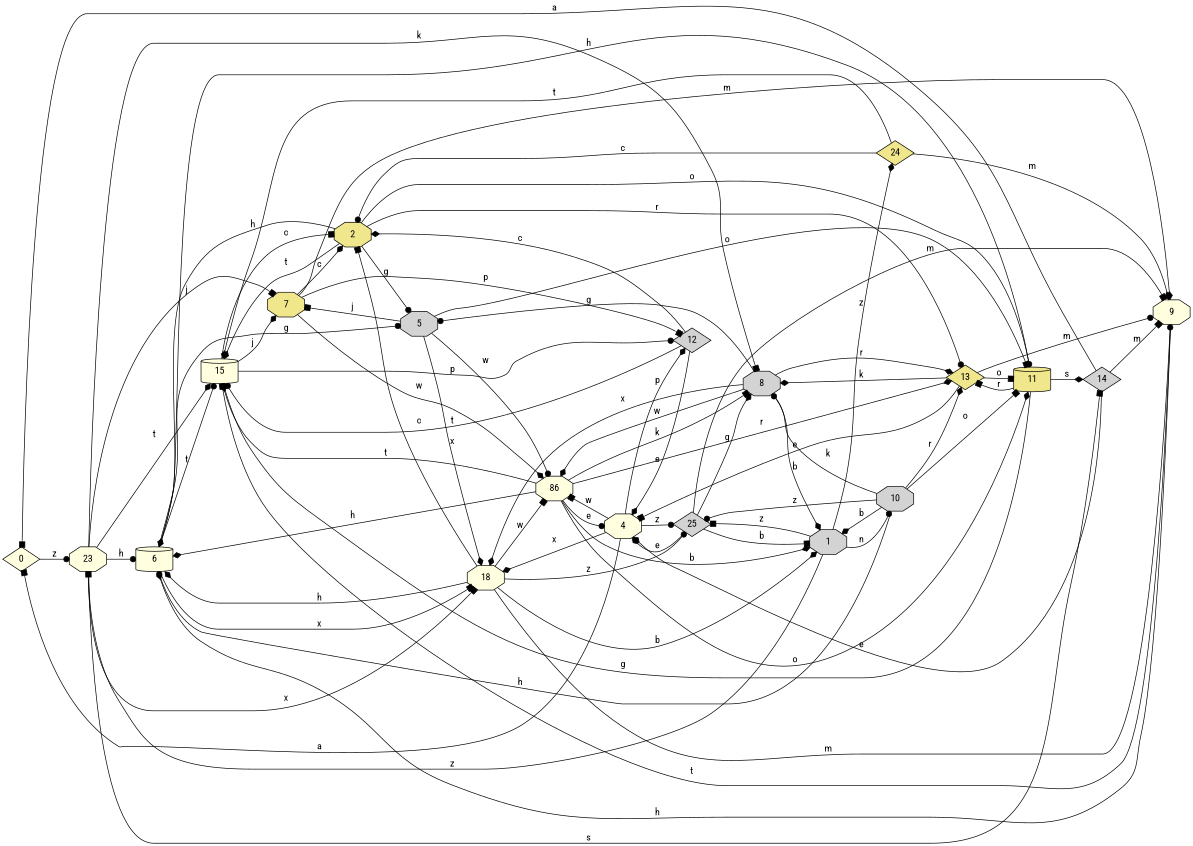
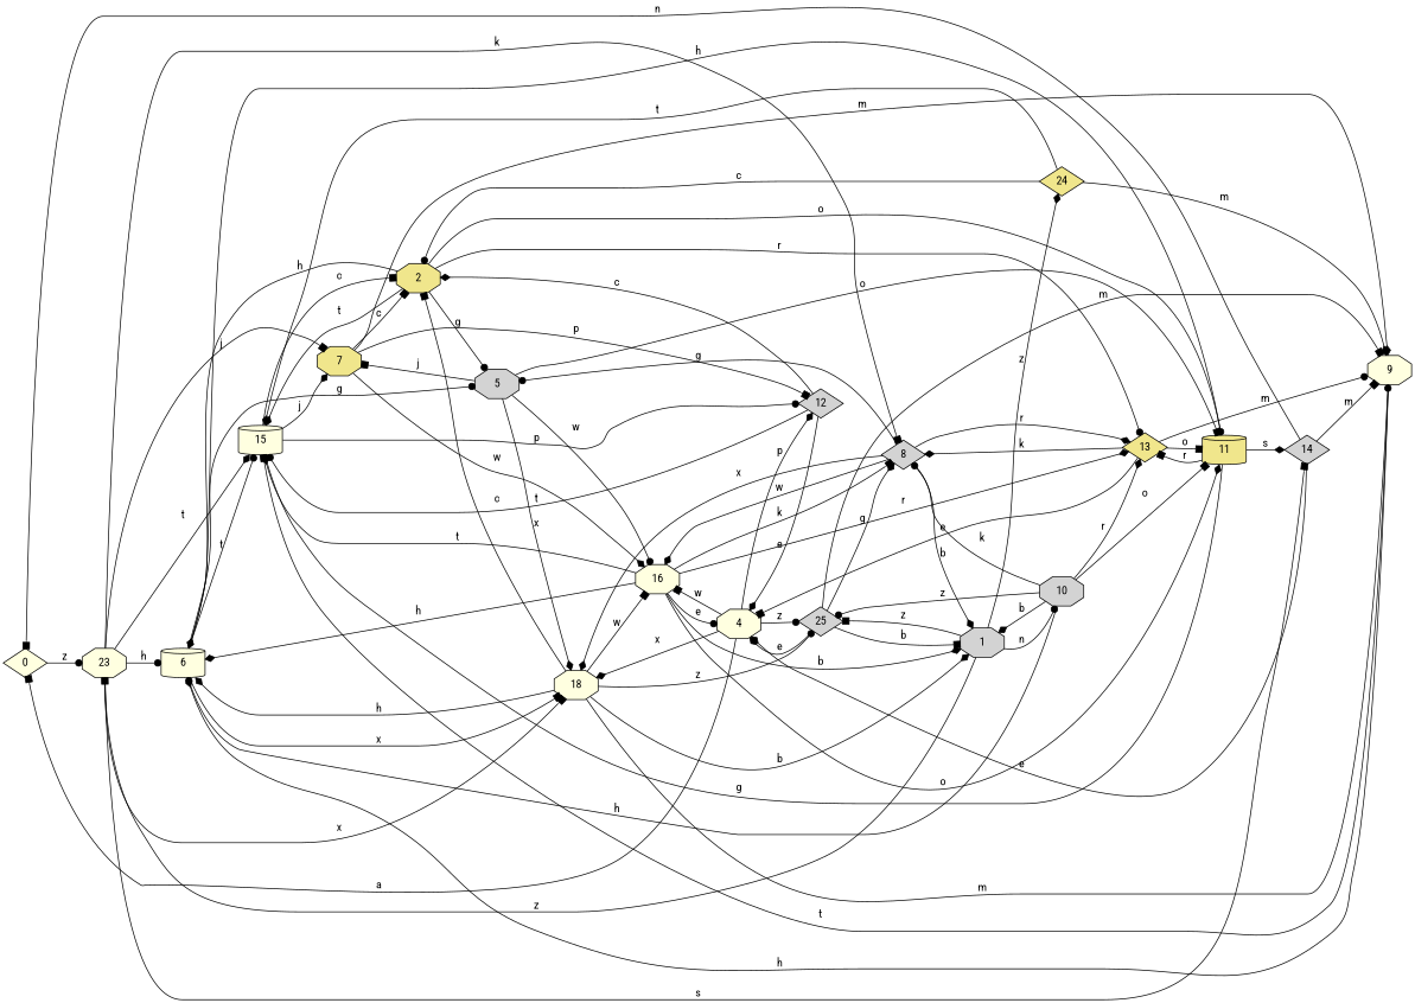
  strict digraph {
    fontname="Roboto Condensed"
    rankdir=LR
    node [fillcolor=lightyellow fontname="Roboto Condensed" shape=octagon style=filled]
    edge [arrowhead=diamond fontname="Roboto Condensed"]
    0 [shape=diamond]
    23
    6 [shape=cylinder]
    15 [shape=cylinder]
    18
    7 [fillcolor=khaki]
-   8 [fillcolor=lightgrey]
+   8 [fillcolor=lightgrey shape=diamond]
    14 [fillcolor=lightgrey shape=diamond]
    1 [fillcolor=lightgrey]
    10 [fillcolor=lightgrey]
    24 [fillcolor=khaki shape=diamond]
    25 [fillcolor=lightgrey shape=diamond]
    11 [fillcolor=khaki shape=cylinder]
    13 [fillcolor=khaki shape=diamond]
    2 [fillcolor=khaki]
    9
    4
    5 [fillcolor=lightgrey]
-   16 [label=86]
+   16
    12 [fillcolor=lightgrey shape=diamond]
    0 -> 23 [arrowhead=dot label=z]
    23 -> 6 [arrowhead=dot label=h]
    23 -> 15 [label=t]
    23 -> 18 [arrowhead=box label=x]
    23 -> 7 [arrowhead=box label=j]
    23 -> 8 [arrowhead=box label=k]
    23 -> 14 [arrowhead=box label=s]
    6 -> 15 [arrowhead=dot label=t]
    6 -> 18 [arrowhead=box label=x]
    6 -> 5 [arrowhead=dot label=g]
    15 -> 7 [label=j]
    15 -> 2 [arrowhead=box label=c]
    15 -> 12 [arrowhead=dot label=p]
    18 -> 6 [label=h]
    18 -> 1 [label=b]
    18 -> 25 [arrowhead=dot label=z]
    18 -> 2 [arrowhead=box label=c]
    18 -> 9 [arrowhead=dot label=m]
    18 -> 16 [arrowhead=box label=w]
-   7 -> 2 [label=c]
+   7 -> 2 [arrowhead=box label=c]
    7 -> 9 [label=m]
    7 -> 16 [label=w]
    7 -> 12 [arrowhead=box label=p]
    8 -> 18 [label=x]
    8 -> 1 [label=b]
    8 -> 13 [label=r]
    8 -> 5 [arrowhead=dot label=g]
    8 -> 16 [label=w]
-   14 -> 0 [arrowhead=box label=a]
+   14 -> 0 [arrowhead=box label=n]
    14 -> 9 [arrowhead=box label=m]
    14 -> 4 [label=e]
    1 -> 23 [arrowhead=box label=z]
    1 -> 10 [arrowhead=dot label=n]
    1 -> 24 [label=z]
    1 -> 25 [arrowhead=box label=z]
    10 -> 6 [arrowhead=dot label=h]
    10 -> 8 [arrowhead=dot label=k]
    10 -> 1 [label=b]
    10 -> 25 [arrowhead=dot label=z]
    10 -> 11 [arrowhead=box label=o]
    10 -> 13 [label=r]
    24 -> 15 [label=t]
    24 -> 2 [arrowhead=dot label=c]
    24 -> 9 [label=m]
    25 -> 8 [label=g]
    25 -> 1 [arrowhead=box label=b]
    25 -> 9 [arrowhead=box label=m]
    25 -> 4 [label=e]
    11 -> 6 [label=h]
    11 -> 15 [arrowhead=dot label=g]
    11 -> 14 [label=s]
    11 -> 13 [arrowhead=box label=r]
    13 -> 8 [label=k]
    13 -> 11 [arrowhead=box label=o]
    13 -> 9 [arrowhead=dot label=m]
    13 -> 4 [arrowhead=box label=e]
    2 -> 6 [label=h]
    2 -> 15 [label=t]
    2 -> 11 [arrowhead=dot label=o]
    2 -> 13 [arrowhead=dot label=r]
    2 -> 5 [arrowhead=dot label=g]
    9 -> 6 [label=h]
    9 -> 15 [arrowhead=box label=t]
    4 -> 0 [arrowhead=box label=a]
    4 -> 18 [label=x]
    4 -> 25 [arrowhead=dot label=z]
    4 -> 16 [arrowhead=box label=w]
    4 -> 12 [label=p]
    5 -> 18 [label=x]
    5 -> 7 [arrowhead=box label=j]
    5 -> 11 [arrowhead=box label=o]
    5 -> 16 [arrowhead=dot label=w]
    16 -> 6 [label=h]
    16 -> 15 [label=t]
    16 -> 8 [arrowhead=box label=k]
    16 -> 1 [label=b]
    16 -> 11 [label=o]
    16 -> 13 [label=r]
    16 -> 4 [arrowhead=dot label=e]
    12 -> 15 [arrowhead=dot label=t]
    12 -> 2 [label=c]
    12 -> 4 [label=e]
  }
